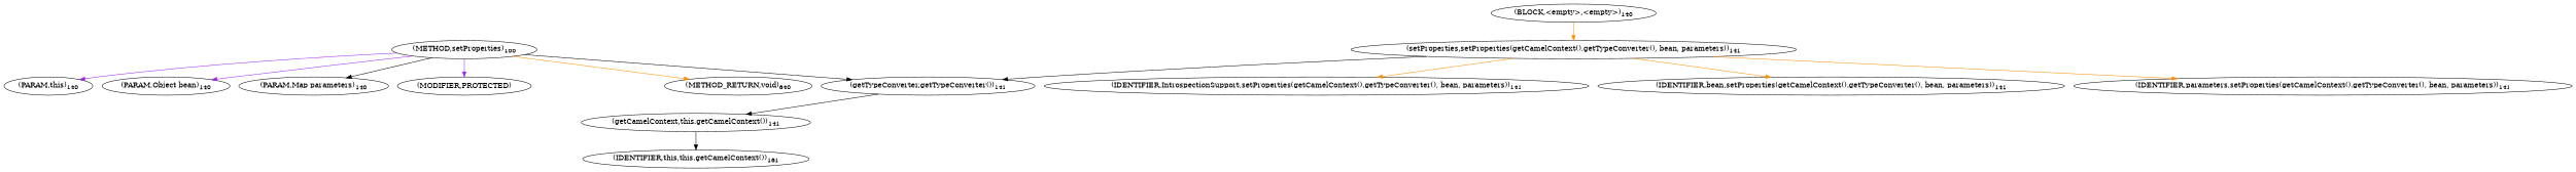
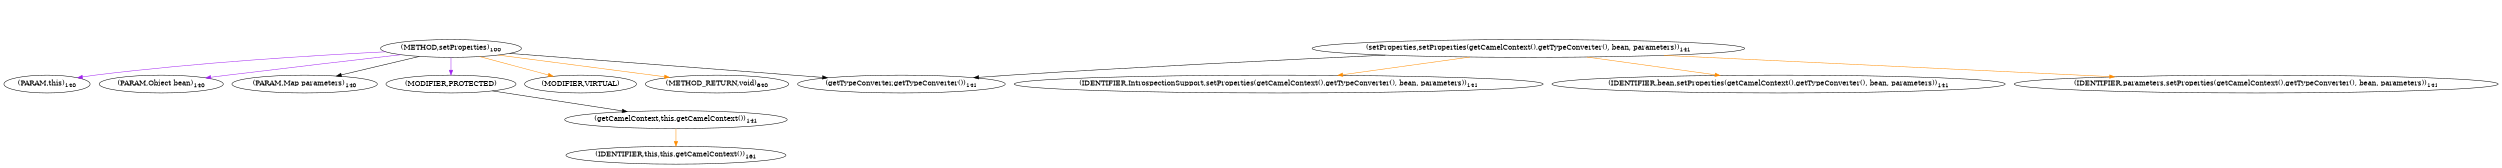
  digraph {
    edge [color=darkorange]
    n1 [label=<(METHOD,setProperties)<SUB>100</SUB>>]
    n2 [label=<(PARAM,this)<SUB>140</SUB>>]
    n3 [label=<(PARAM,Object bean)<SUB>140</SUB>>]
    n4 [label=<(PARAM,Map parameters)<SUB>140</SUB>>]
    n5 [label=<(MODIFIER,PROTECTED)>]
+   n6 [label=<(MODIFIER,VIRTUAL)>]
    n7 [label=<(METHOD_RETURN,void)<SUB>640</SUB>>]
    n8 [label=<(getTypeConverter,getTypeConverter())<SUB>141</SUB>>]
-   n9 [label=<(BLOCK,&lt;empty&gt;,&lt;empty&gt;)<SUB>140</SUB>>]
    n10 [label=<(setProperties,setProperties(getCamelContext().getTypeConverter(), bean, parameters))<SUB>141</SUB>>]
    n11 [label=<(IDENTIFIER,IntrospectionSupport,setProperties(getCamelContext().getTypeConverter(), bean, parameters))<SUB>141</SUB>>]
    n12 [label=<(IDENTIFIER,bean,setProperties(getCamelContext().getTypeConverter(), bean, parameters))<SUB>141</SUB>>]
    n13 [label=<(IDENTIFIER,parameters,setProperties(getCamelContext().getTypeConverter(), bean, parameters))<SUB>141</SUB>>]
    n14 [label=<(getCamelContext,this.getCamelContext())<SUB>141</SUB>>]
    n15 [label=<(IDENTIFIER,this,this.getCamelContext())<SUB>161</SUB>>]
    n1 -> n2 [color=purple]
    n1 -> n3 [color=purple]
    n1 -> n4 [color=black]
    n1 -> n5 [color=purple]
+   n1 -> n6
    n1 -> n7
    n1 -> n8 [color=black]
-   n8 -> n14 [color=black]
-   n9 -> n10
+   n5 -> n14 [color=black]
    n10 -> n8 [color=black]
    n10 -> n11
    n10 -> n12
    n10 -> n13
-   n14 -> n15 [color=black]
+   n14 -> n15
  }
